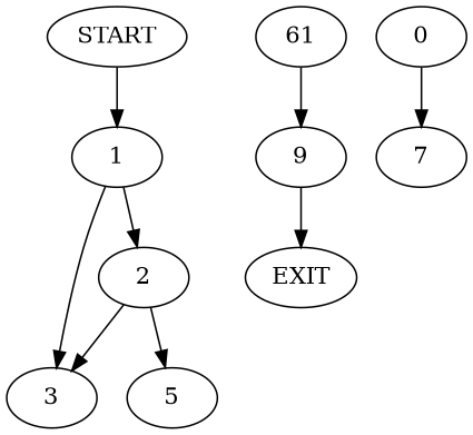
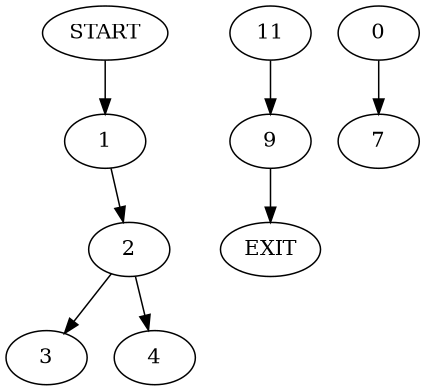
  digraph {
    n1 [label=START]
    1
    2
    3
    n5 [label=EXIT]
-   5
+   5 [label=4]
    n7 [label=0]
    7
    9
-   11 [label=61]
+   11
    n1 -> 1
    1 -> 2
-   1 -> 3
    2 -> 3
    2 -> 5
    n7 -> 7
    9 -> n5
    11 -> 9
  }
